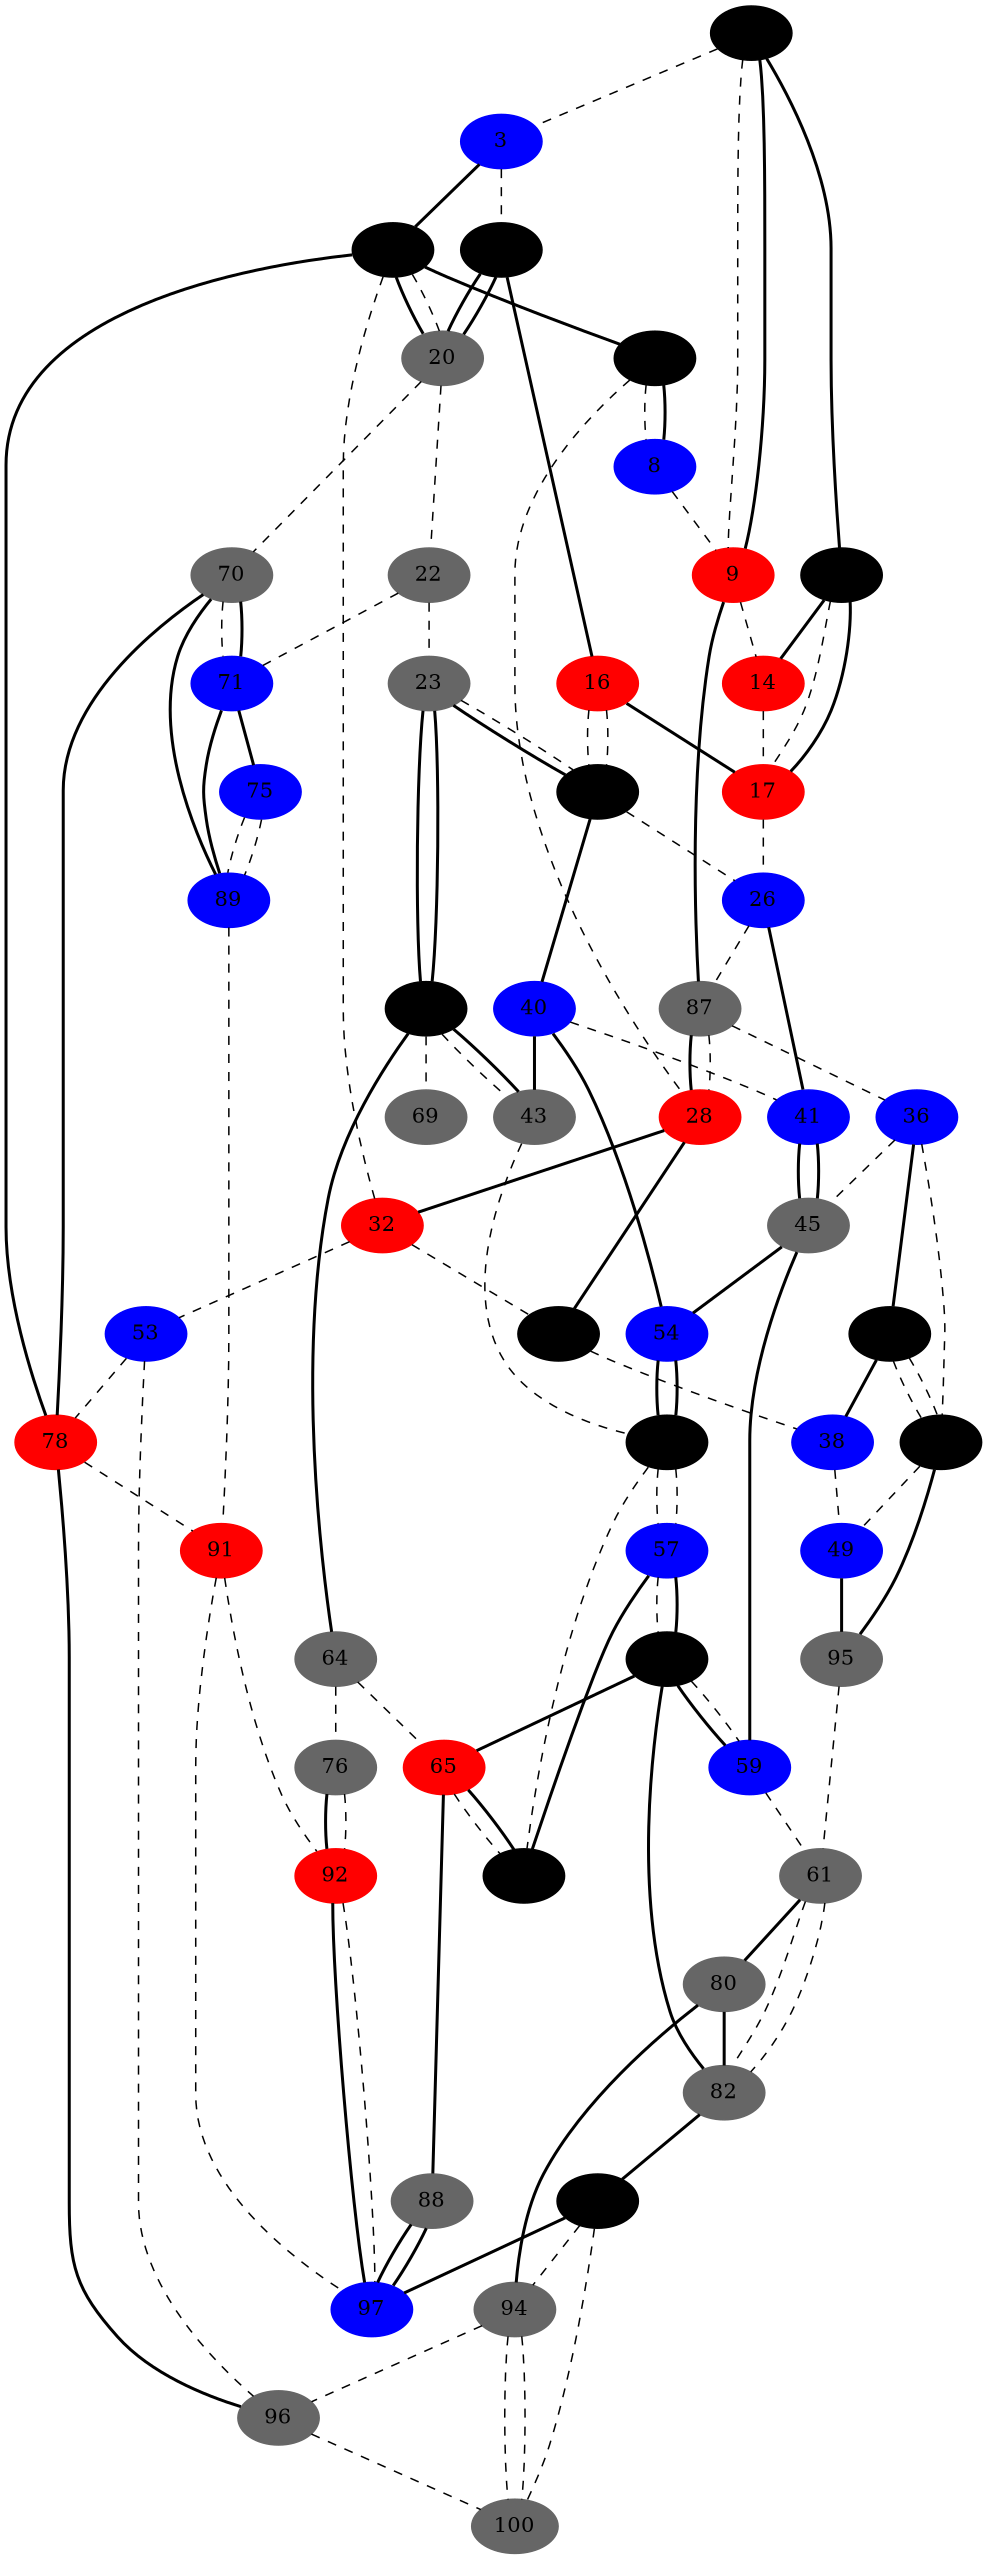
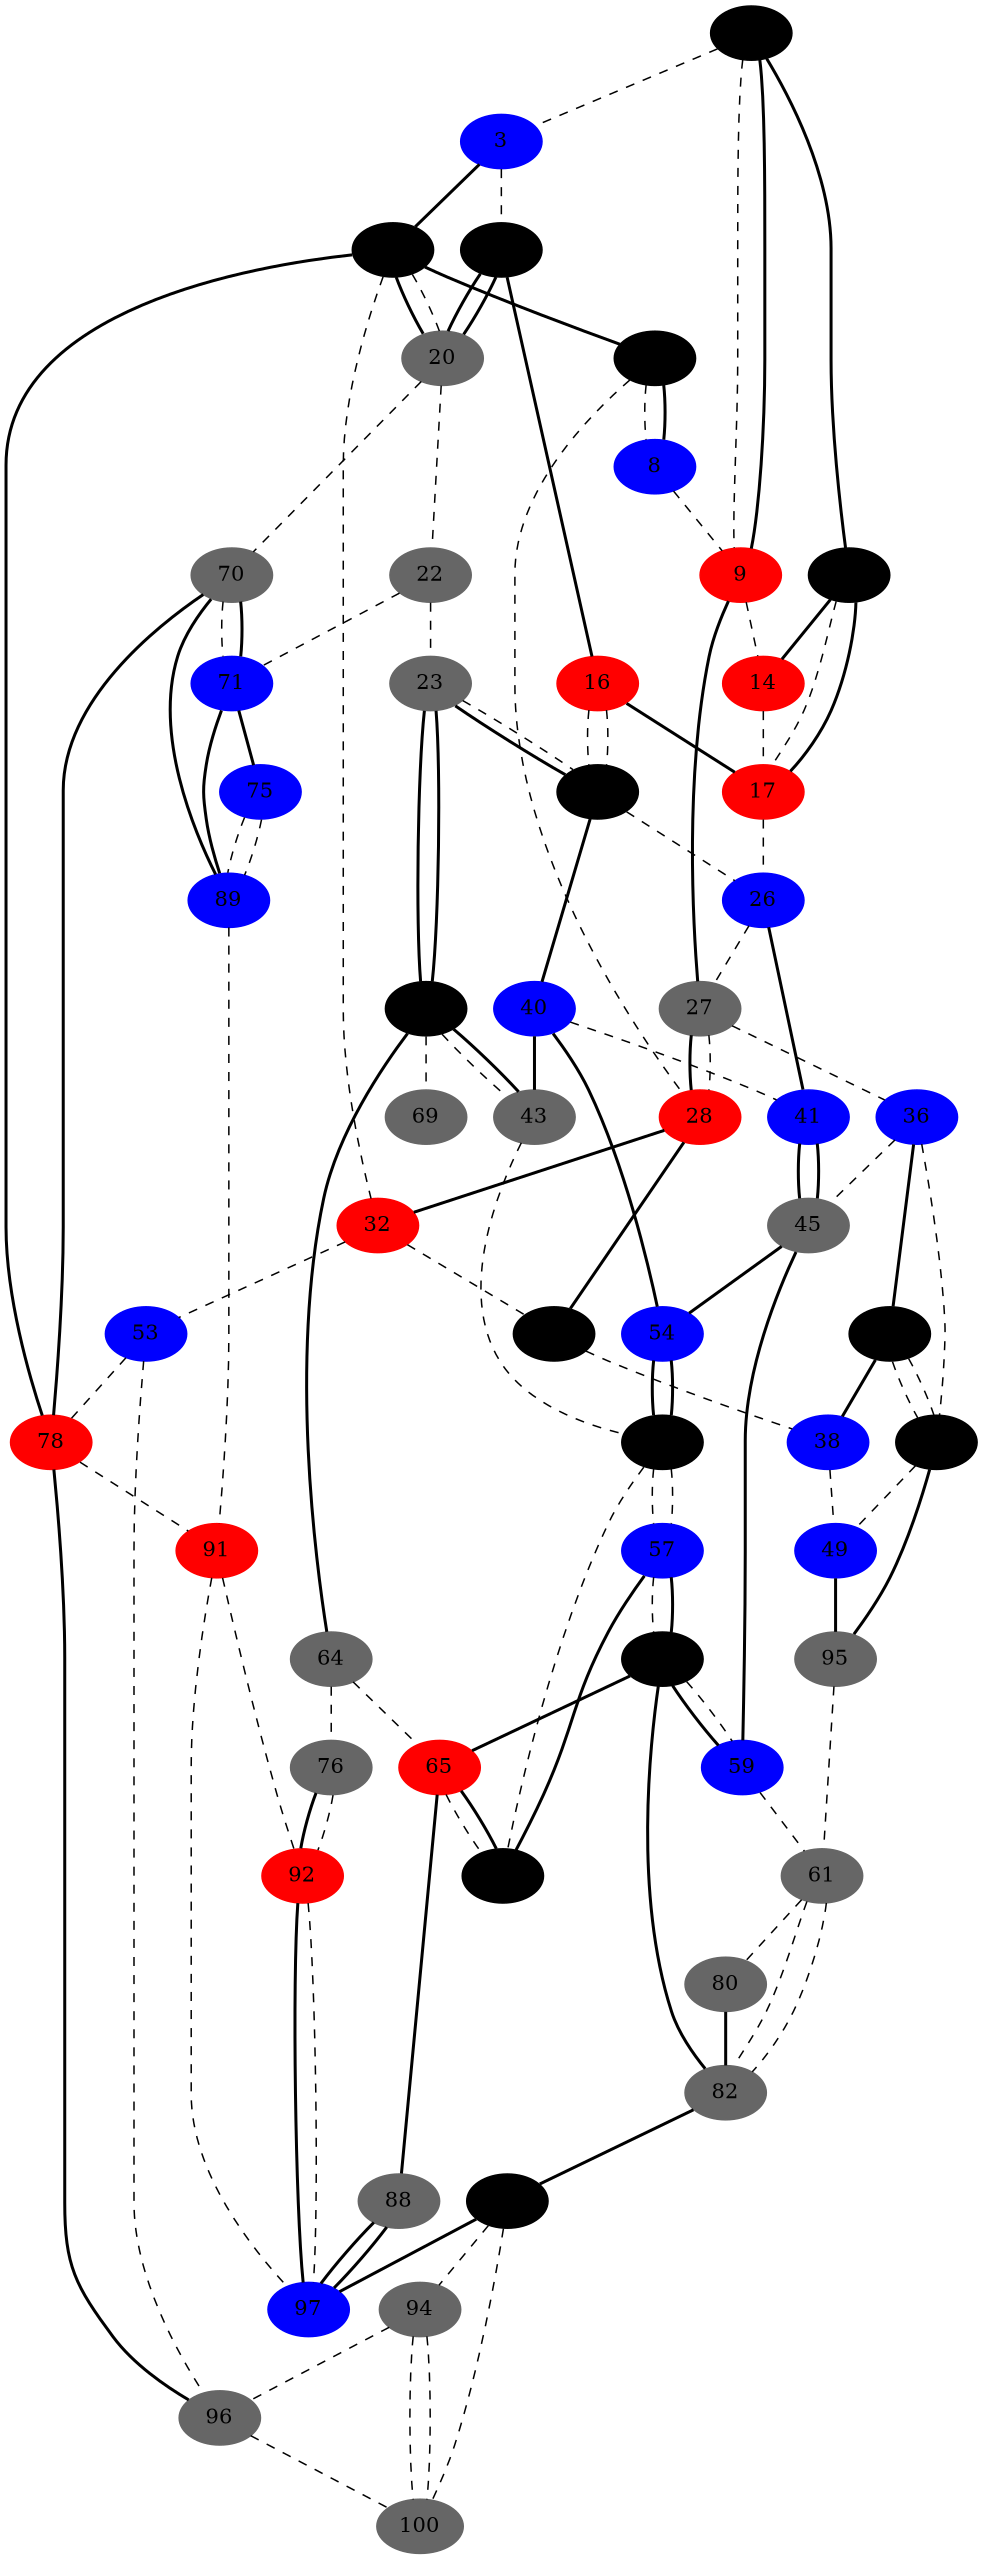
  graph {
    node [color=gray40 style=filled]
    edge [style=dashed]
    1 [color=black super="+2"]
    3 [color=blue super="+4"]
    9 [color=red super="+15"]
    12 [color=black super="+13"]
    5 [color=black super="+6"]
    10 [color=black super="+11"]
    14 [color=red super="+19"]
-   27 [super="+31" label=87]
+   27 [super="+31"]
    17 [color=red super="+18"]
    7 [color=black]
    20 [super="+21"]
    32 [color=red super="+33"]
    78 [color=red super="+87"]
    16 [color=red]
    8 [color=blue]
    28 [color=red super="+29"]
    22 [super="+67"]
    70 [super="+79"]
    34 [color=black super="+35"]
    53 [color=blue super="+86"]
    96 [super="+101"]
    91 [color=red super="+102"]
    36 [color=blue super="+47"]
    24 [color=black super="+25"]
    26 [color=blue super="+30"]
    40 [color=blue super="+44"]
    41 [color=blue]
    23
    71 [color=blue super="+72"]
    89 [color=blue super="+90"]
    42 [color=black super="+63"]
    75 [color=blue]
    43
    64 [super="+77"]
    69 [super="+74"]
    54 [color=blue]
    45 [super="+46"]
    37 [color=black]
    48 [color=black super="+50"]
    38 [color=blue super="+39"]
    49 [color=blue super="+51"]
    59 [color=blue]
    n43 [label=95]
    56 [color=black super="+60"]
    65 [color=red super="+83"]
    76
    57 [color=blue]
    66 [color=black]
    61 [super="+62"]
    80 [super="+81"]
    82 [super="+85"]
    94 [super="+95"]
    100
    58 [color=black super="+84"]
    88
    93 [color=black super="+99"]
    92 [color=red]
    97 [color=blue super="+98"]
    1 -- 3
    1 -- 9
    1 -- 9 [style=bold]
    1 -- 12 [style=bold]
    3 -- 5 [style=bold]
    3 -- 10 [weight=2]
    9 -- 14
    9 -- 27 [style=bold]
    12 -- 14 [style=bold weight=2]
    12 -- 17
    12 -- 17 [style=bold]
    5 -- 7 [style=bold]
    5 -- 20 [style=bold]
    5 -- 20
    5 -- 32
    5 -- 78 [style=bold weight=2]
    10 -- 20 [style=bold]
    10 -- 20 [style=bold]
    10 -- 16 [style=bold]
    14 -- 17
    27 -- 28 [style=bold]
    27 -- 28
    27 -- 36
    17 -- 26
    7 -- 8
    7 -- 8 [style=bold]
    7 -- 28
    20 -- 22
    20 -- 70
    32 -- 34
    32 -- 53
    78 -- 96 [style=bold]
    78 -- 91
    16 -- 17 [style=bold]
    16 -- 24
    16 -- 24
    8 -- 9
    28 -- 32 [style=bold]
    28 -- 34 [style=bold]
    22 -- 23
    22 -- 71
    70 -- 78 [style=bold]
    70 -- 71
    70 -- 71 [style=bold]
    70 -- 89 [style=bold]
    34 -- 38 [weight=2]
    53 -- 78
    53 -- 96
    96 -- 100
    91 -- 92
    91 -- 97
    36 -- 45
    36 -- 37 [style=bold]
    36 -- 48
    24 -- 26
    24 -- 40 [style=bold]
    26 -- 27
    26 -- 41 [style=bold]
    40 -- 41
    40 -- 43 [style=bold]
    40 -- 54 [style=bold]
    41 -- 45 [style=bold]
    41 -- 45 [style=bold]
    23 -- 24 [style=bold]
    23 -- 24
    23 -- 42 [style=bold]
    23 -- 42 [style=bold]
    71 -- 89 [style=bold]
    71 -- 75 [style=bold]
    89 -- 91
    42 -- 43
    42 -- 43 [style=bold]
    42 -- 64 [style=bold]
    42 -- 69
    75 -- 89
    75 -- 89
    43 -- 56
    64 -- 65
    64 -- 76
    54 -- 56 [style=bold]
    54 -- 56 [style=bold]
    45 -- 54 [style=bold]
    45 -- 59 [style=bold]
    37 -- 48
    37 -- 48
    37 -- 38 [style=bold]
    48 -- 49
    48 -- n43 [style=bold]
    38 -- 49
    49 -- n43 [style=bold]
    59 -- 61
    n43 -- 61
    56 -- 57
    56 -- 57
    56 -- 66
    65 -- 66
    65 -- 66 [style=bold]
    65 -- 88 [style=bold]
    76 -- 92 [style=bold]
    76 -- 92
    57 -- 66 [style=bold]
    57 -- 58
    57 -- 58 [style=bold]
-   61 -- 80 [style=bold]
+   61 -- 80
    61 -- 82
    61 -- 82
    80 -- 82 [style=bold]
-   80 -- 94 [style=bold]
    82 -- 93 [style=bold]
    94 -- 96
    94 -- 100
    94 -- 100
    58 -- 59 [style=bold]
    58 -- 59
    58 -- 65 [style=bold]
    58 -- 82 [style=bold]
    88 -- 97 [style=bold]
    88 -- 97 [style=bold]
    93 -- 94
    93 -- 100
    93 -- 97 [style=bold]
    92 -- 97 [style=bold]
    92 -- 97
  }
